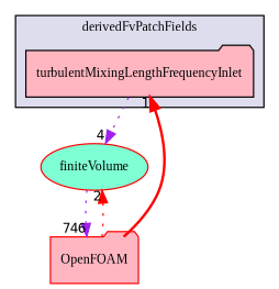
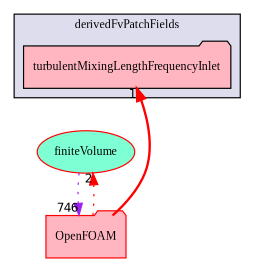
  digraph {
    compound=true
    fontname="Liberation Serif"
    node [fillcolor=lightpink fontname="Liberation Serif" fontsize=10 shape=folder style=filled color=red]
    edge [color=purple fontname="Liberation Serif" labeldistance=1.5 labelfontname=Helvetica labelfontsize=10 style=dotted]
    n1 [label=turbulentMixingLengthFrequencyInlet pencolor=black color=""]
    n2 [fillcolor=aquamarine label=finiteVolume shape=ellipse]
    n3 [label=OpenFOAM]
    subgraph cluster_1 {
      bgcolor="#ddddee"
      fontsize=10
      label=derivedFvPatchFields
      pencolor=black
      n1
    }
-   n1 -> n2 [headlabel=4]
    n2 -> n3 [headlabel=746]
    n3 -> n1 [color=red headlabel=1 style=bold]
    n3 -> n2 [color=red headlabel=2]
  }
